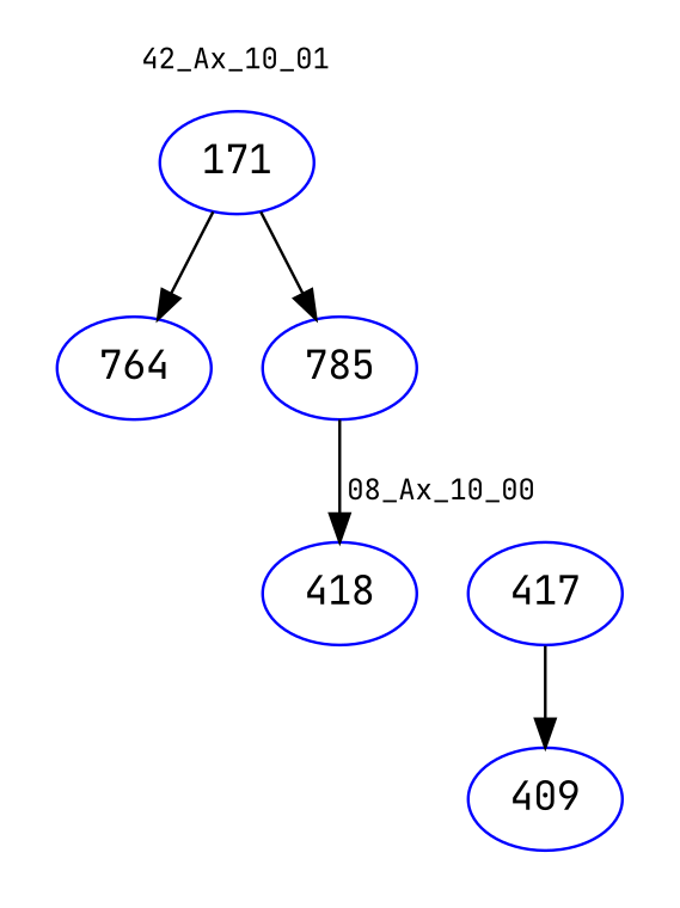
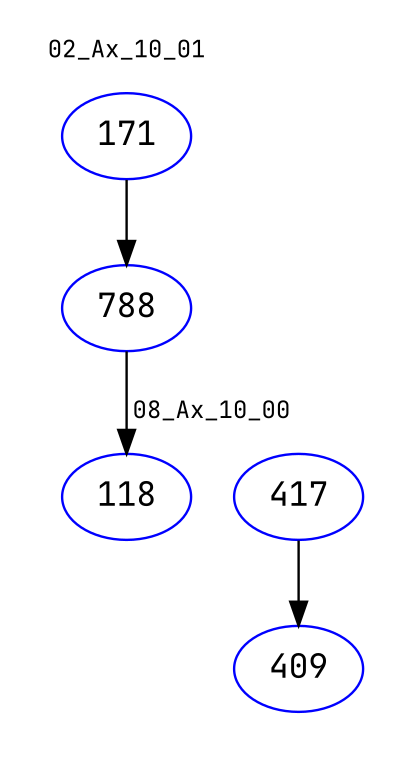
  digraph {
    fontname="JetBrains Mono"
    node [color=blue fontname="JetBrains Mono"]
    edge [color=black fontname="JetBrains Mono"]
    n1 [label=171]
-   n2 [label=764]
-   n3 [label=785]
+   n3 [label=788]
    n4 [label=417]
    n5 [label=409]
-   n6 [label=418]
+   n6 [label=118]
    subgraph cluster_1 {
      color=white
      fontsize=10
-     label="42_Ax_10_01"
+     label="02_Ax_10_01"
      n1
-     n2
      n3
    }
    subgraph cluster_2 {
      color=white
      fontsize=10
      label="08_Ax_10_00"
      n4
      n5
      n6
    }
-   n1 -> n2
    n1 -> n3
    n3 -> n6
    n4 -> n5
  }
